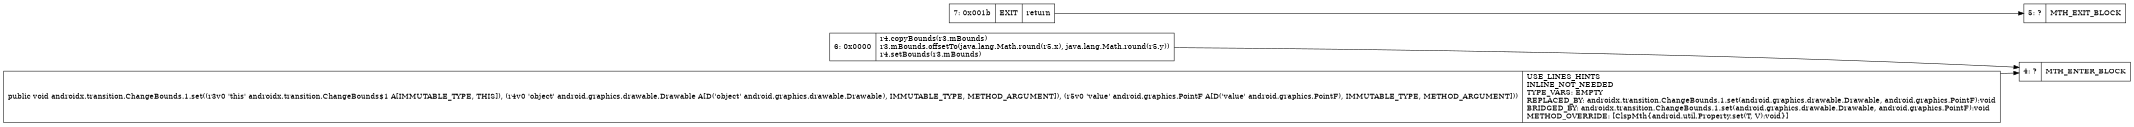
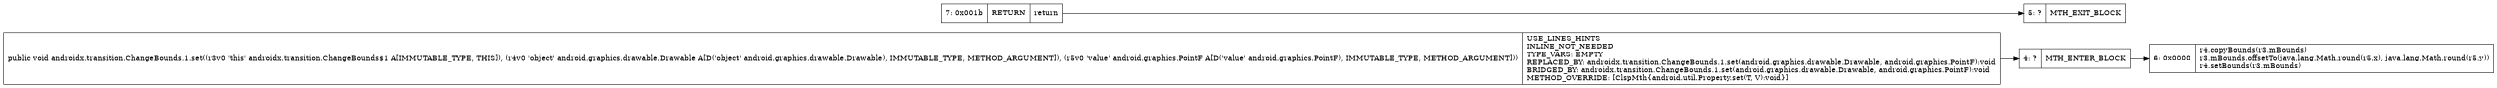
  digraph {
    rankdir=LR
    node [shape=record]
    n1 [label="{4\:\ ?|MTH_ENTER_BLOCK\l}"]
    n2 [label="{6\:\ 0x0000|r4.copyBounds(r3.mBounds)\lr3.mBounds.offsetTo(java.lang.Math.round(r5.x), java.lang.Math.round(r5.y))\lr4.setBounds(r3.mBounds)\l}"]
-   n3 [label="{7\:\ 0x001b|EXIT\l|return\l}"]
+   n3 [label="{7\:\ 0x001b|RETURN\l|return\l}"]
    n4 [label="{5\:\ ?|MTH_EXIT_BLOCK\l}"]
    n5 [label="{public void androidx.transition.ChangeBounds.1.set((r3v0 'this' androidx.transition.ChangeBounds$1 A[IMMUTABLE_TYPE, THIS]), (r4v0 'object' android.graphics.drawable.Drawable A[D('object' android.graphics.drawable.Drawable), IMMUTABLE_TYPE, METHOD_ARGUMENT]), (r5v0 'value' android.graphics.PointF A[D('value' android.graphics.PointF), IMMUTABLE_TYPE, METHOD_ARGUMENT]))  | USE_LINES_HINTS\lINLINE_NOT_NEEDED\lTYPE_VARS: EMPTY\lREPLACED_BY: androidx.transition.ChangeBounds.1.set(android.graphics.drawable.Drawable, android.graphics.PointF):void\lBRIDGED_BY: androidx.transition.ChangeBounds.1.set(android.graphics.drawable.Drawable, android.graphics.PointF):void\lMETHOD_OVERRIDE: [ClspMth\{android.util.Property.set(T, V):void\}]\l}"]
-   n2 -> n1
+   n1 -> n2
    n3 -> n4
    n5 -> n1
  }
